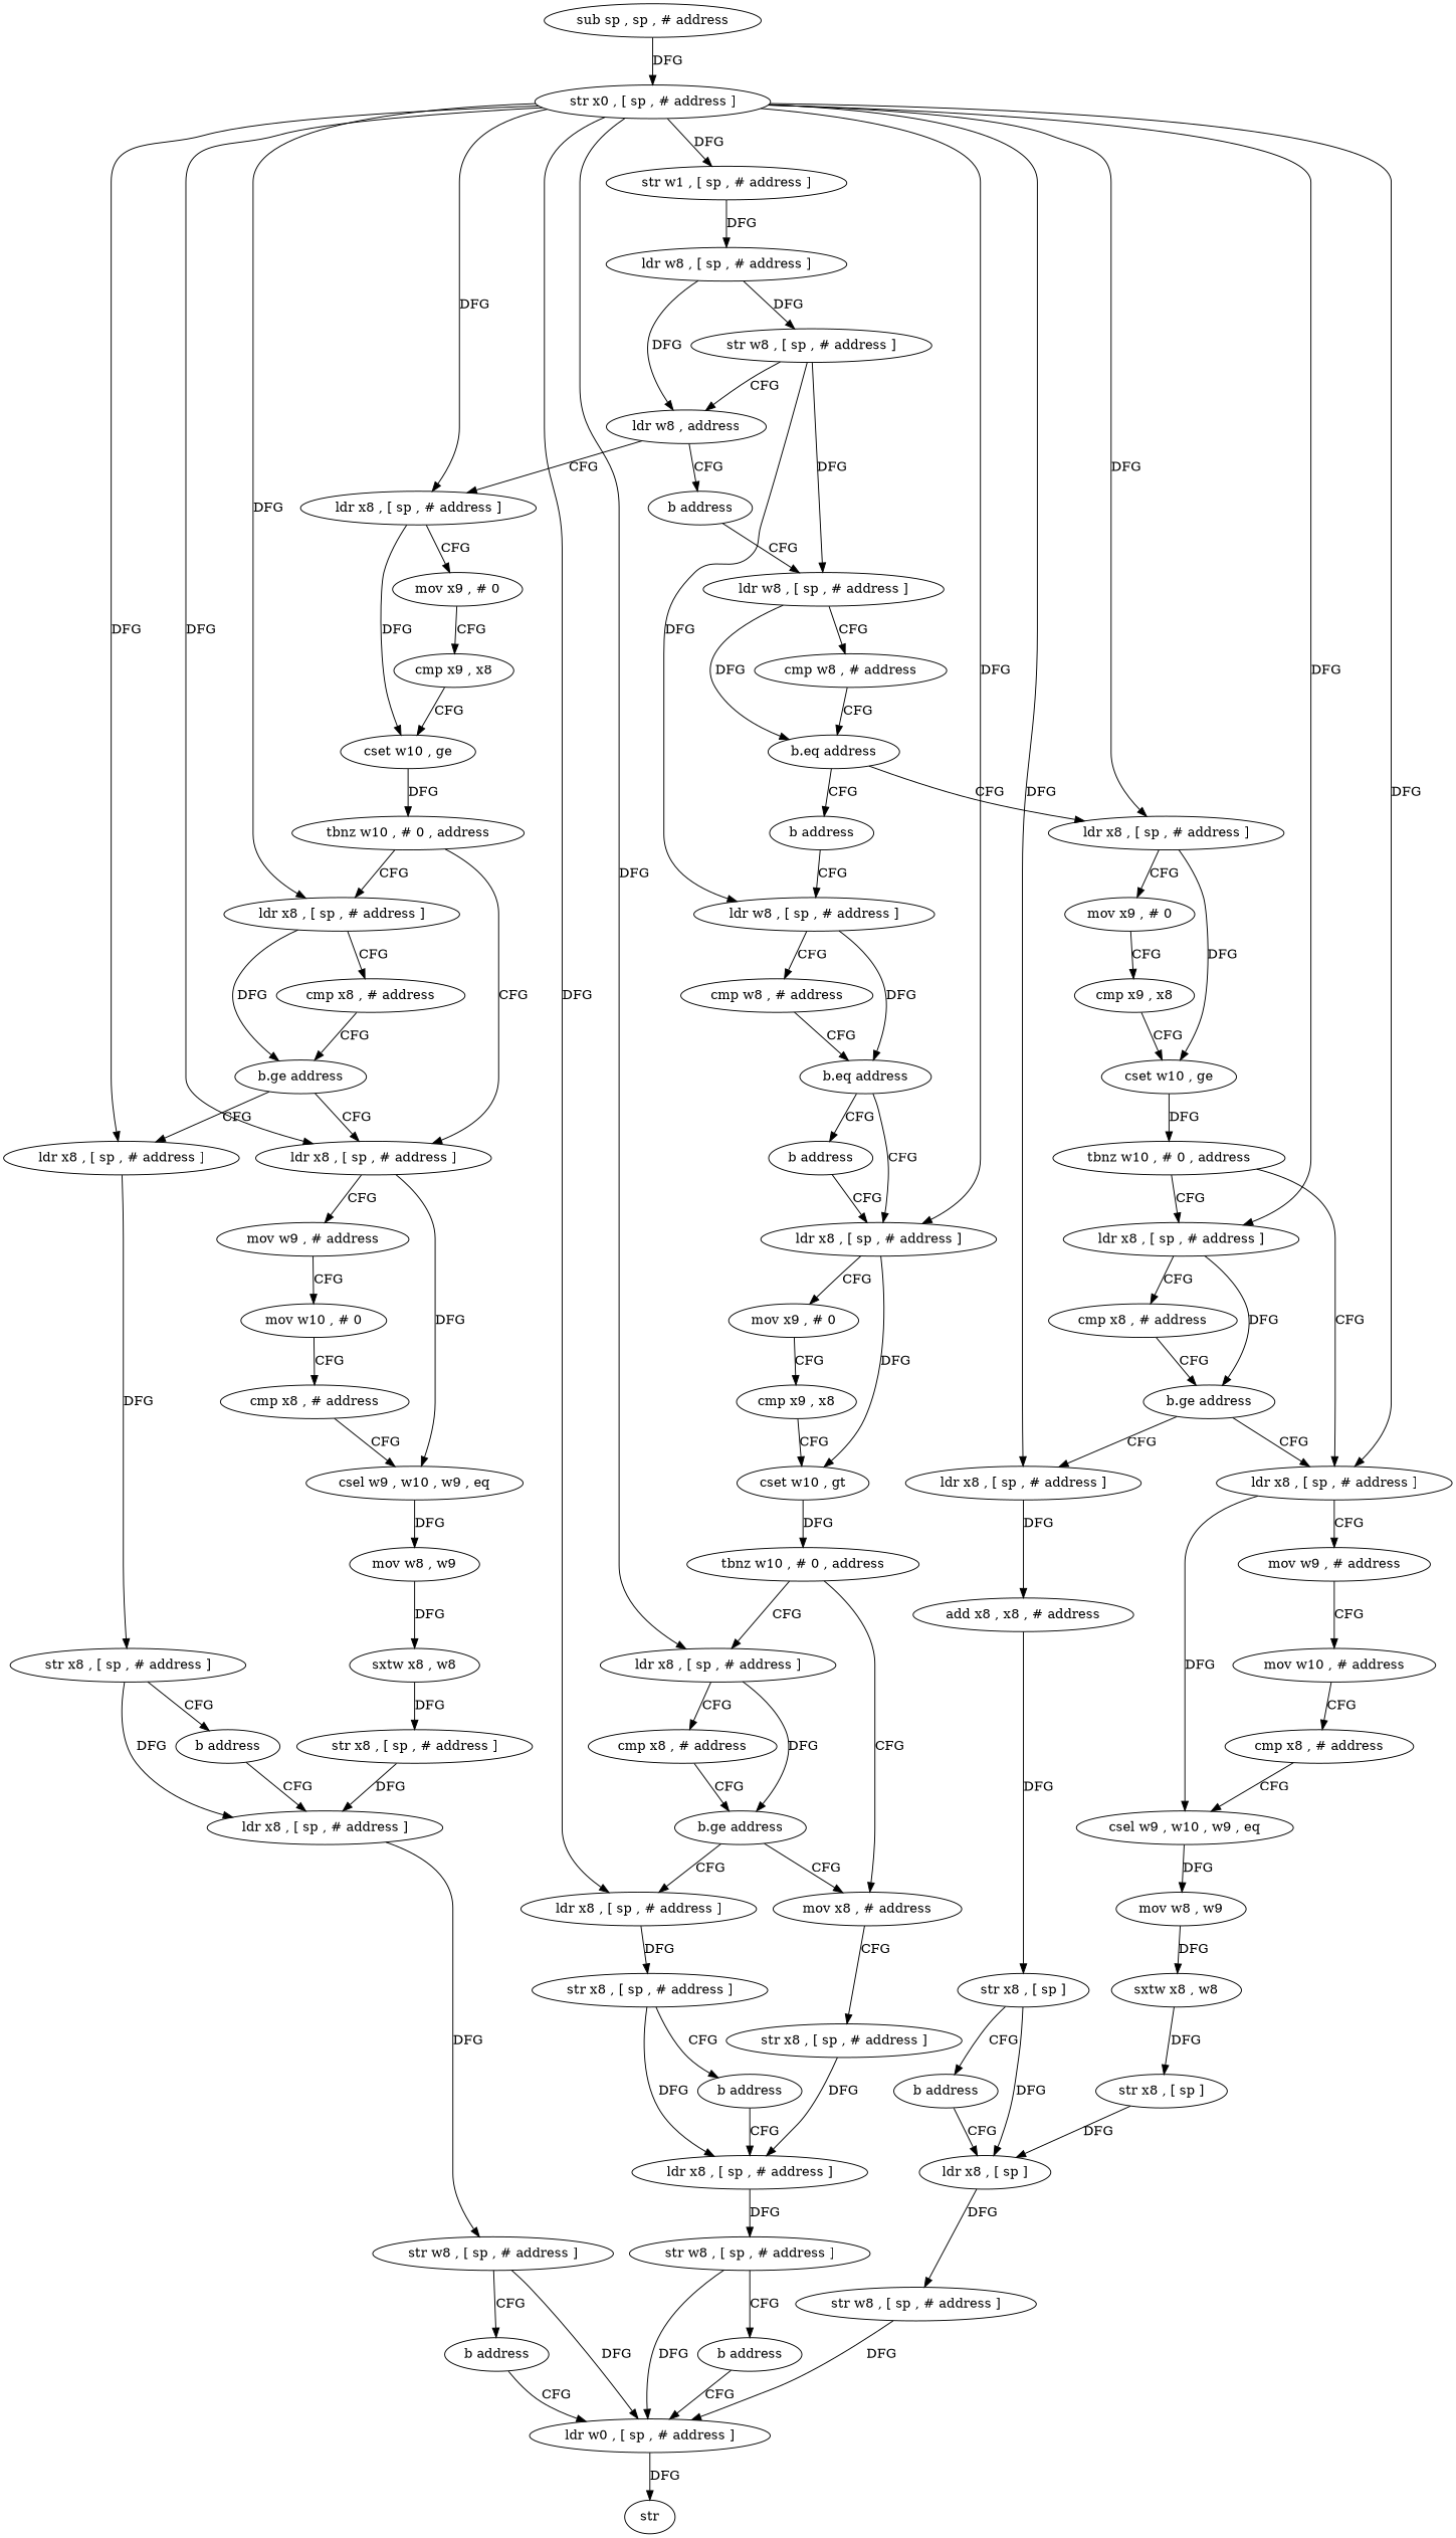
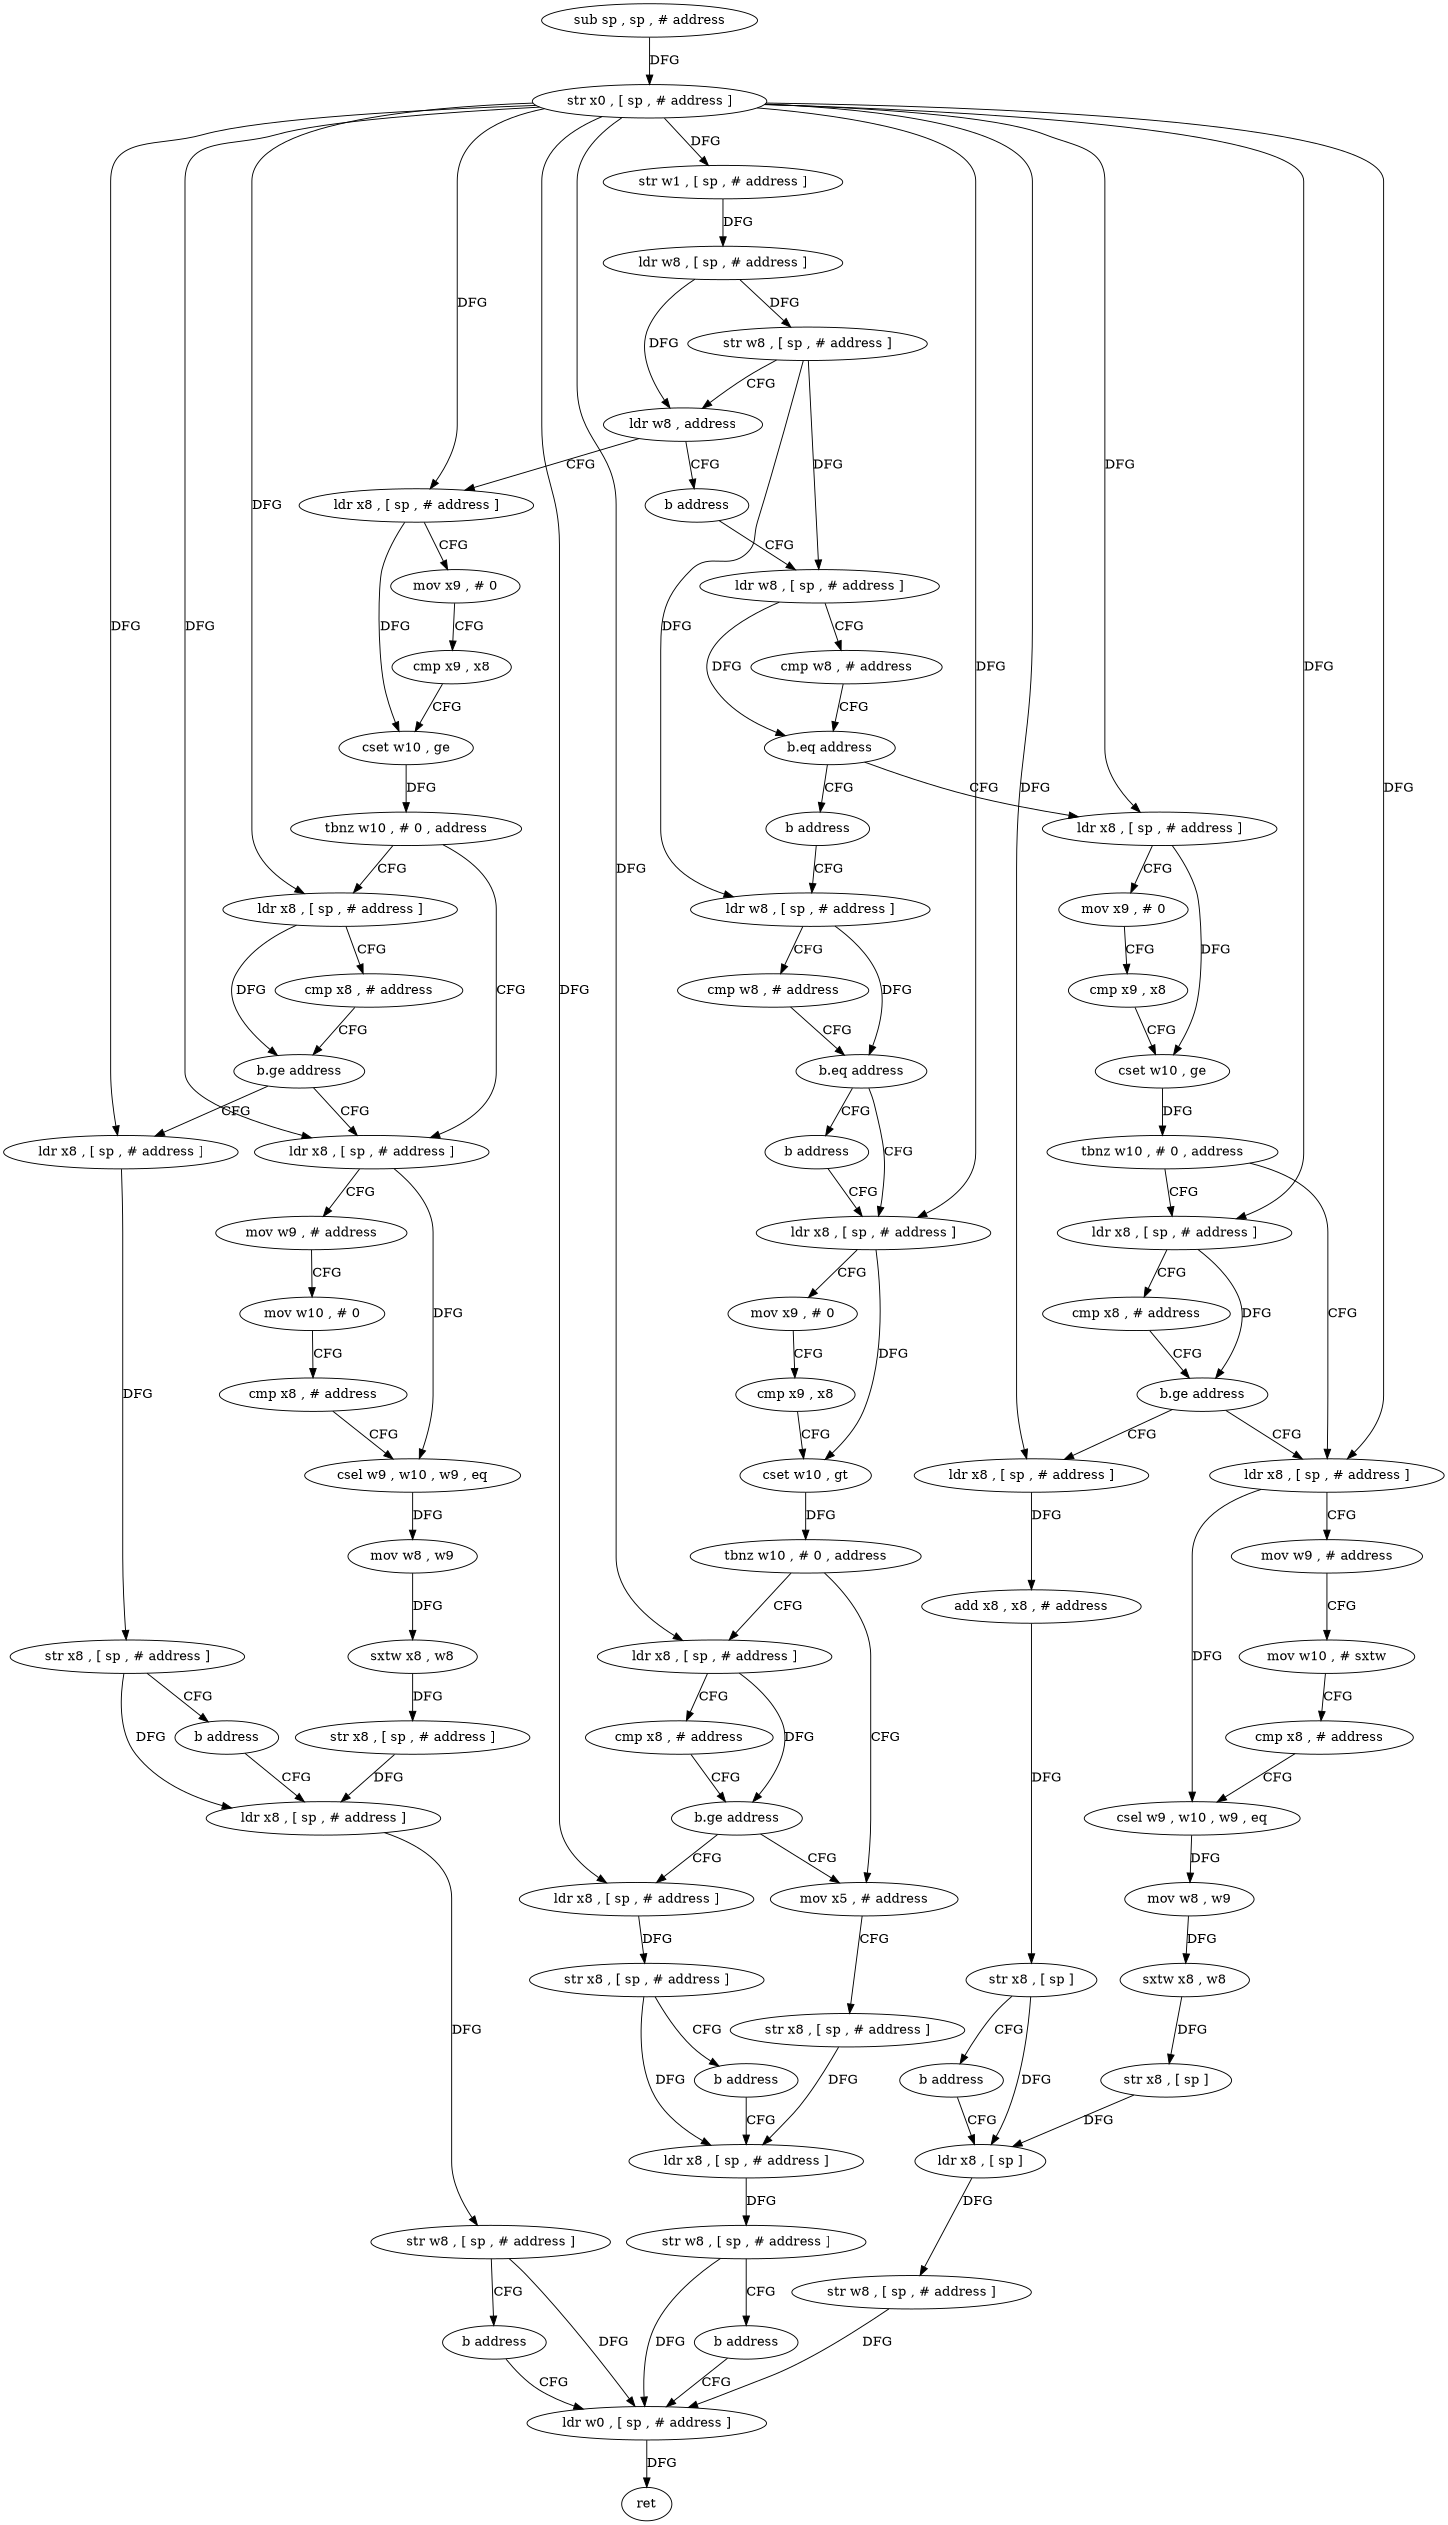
  digraph {
    n1 [label="sub sp , sp , # address"]
    n2 [label="str x0 , [ sp , # address ]"]
    n3 [label="str w1 , [ sp , # address ]"]
    n4 [label="ldr x8 , [ sp , # address ]"]
    n5 [label="ldr x8 , [ sp , # address ]"]
    n6 [label="ldr x8 , [ sp , # address ]"]
    n7 [label="ldr x8 , [ sp , # address ]"]
    n8 [label="ldr x8 , [ sp , # address ]"]
    n9 [label="ldr x8 , [ sp , # address ]"]
    n10 [label="ldr x8 , [ sp , # address ]"]
    n11 [label="ldr x8 , [ sp , # address ]"]
    n12 [label="ldr x8 , [ sp , # address ]"]
    n13 [label="ldr x8 , [ sp , # address ]"]
    n14 [label="ldr x8 , [ sp , # address ]"]
    n15 [label="ldr w8 , [ sp , # address ]"]
    n16 [label="mov x9 , # 0"]
    n17 [label="cset w10 , ge"]
    n18 [label="mov w9 , # address"]
    n19 [label="csel w9 , w10 , w9 , eq"]
    n20 [label="cmp x8 , # address"]
    n21 [label="b.ge address"]
    n22 [label="str x8 , [ sp , # address ]"]
    n23 [label="mov x9 , # 0"]
    n24 [label="cset w10 , ge"]
    n25 [label="mov w9 , # address"]
    n26 [label="csel w9 , w10 , w9 , eq"]
    n27 [label="cmp x8 , # address"]
    n28 [label="b.ge address"]
    n29 [label="add x8 , x8 , # address"]
    n30 [label="mov x9 , # 0"]
    n31 [label="cset w10 , gt"]
    n32 [label="cmp x8 , # address"]
    n33 [label="b.ge address"]
    n34 [label="str x8 , [ sp , # address ]"]
    n35 [label="str w8 , [ sp , # address ]"]
    n36 [label="ldr w8 , address"]
    n37 [label="ldr w8 , [ sp , # address ]"]
    n38 [label="ldr w8 , [ sp , # address ]"]
    n39 [label="b address"]
    n40 [label="cmp w8 , # address"]
    n41 [label="b.eq address"]
    n42 [label="cmp w8 , # address"]
    n43 [label="b.eq address"]
    n44 [label="cmp x9 , x8"]
    n45 [label="tbnz w10 , # 0 , address"]
    n46 [label="mov w10 , # 0"]
    n47 [label="mov w8 , w9"]
    n48 [label="b address"]
    n49 [label="cmp x8 , # address"]
    n50 [label="sxtw x8 , w8"]
    n51 [label="str x8 , [ sp , # address ]"]
    n52 [label="ldr x8 , [ sp , # address ]"]
    n53 [label="str w8 , [ sp , # address ]"]
    n54 [label="ldr w0 , [ sp , # address ]"]
    n55 [label="b address"]
    n56 [label="b address"]
    n57 [label="cmp x9 , x8"]
    n58 [label="tbnz w10 , # 0 , address"]
-   n59 [label=str]
-   n60 [label="mov w10 , # address"]
+   n59 [label=ret]
+   n60 [label="mov w10 , # sxtw"]
    n61 [label="mov w8 , w9"]
    n62 [label="b address"]
    n63 [label="cmp x8 , # address"]
    n64 [label="sxtw x8 , w8"]
    n65 [label="str x8 , [ sp ]"]
    n66 [label="ldr x8 , [ sp ]"]
    n67 [label="str w8 , [ sp , # address ]"]
    n68 [label="str x8 , [ sp ]"]
    n69 [label="cmp x9 , x8"]
    n70 [label="tbnz w10 , # 0 , address"]
    n71 [label="b address"]
-   n72 [label="mov x8 , # address"]
+   n72 [label="mov x5 , # address"]
    n73 [label="str x8 , [ sp , # address ]"]
    n74 [label="ldr x8 , [ sp , # address ]"]
    n75 [label="str w8 , [ sp , # address ]"]
    n76 [label="b address"]
    n77 [label="b address"]
    n1 -> n2 [label=DFG]
    n2 -> n3 [label=DFG]
    n2 -> n4 [label=DFG]
    n2 -> n5 [label=DFG]
    n2 -> n6 [label=DFG]
    n2 -> n7 [label=DFG]
    n2 -> n8 [label=DFG]
    n2 -> n9 [label=DFG]
    n2 -> n10 [label=DFG]
    n2 -> n11 [label=DFG]
    n2 -> n12 [label=DFG]
    n2 -> n13 [label=DFG]
    n2 -> n14 [label=DFG]
    n3 -> n15 [label=DFG]
    n4 -> n16 [label=CFG]
    n4 -> n17 [label=DFG]
    n5 -> n18 [label=CFG]
    n5 -> n19 [label=DFG]
    n6 -> n20 [label=CFG]
    n6 -> n21 [label=DFG]
    n7 -> n22 [label=DFG]
    n8 -> n23 [label=CFG]
    n8 -> n24 [label=DFG]
    n9 -> n25 [label=CFG]
    n9 -> n26 [label=DFG]
    n10 -> n27 [label=CFG]
    n10 -> n28 [label=DFG]
    n11 -> n29 [label=DFG]
    n12 -> n30 [label=CFG]
    n12 -> n31 [label=DFG]
    n13 -> n32 [label=CFG]
    n13 -> n33 [label=DFG]
    n14 -> n34 [label=DFG]
    n15 -> n35 [label=DFG]
    n15 -> n36 [label=DFG]
    n16 -> n44 [label=CFG]
    n17 -> n45 [label=DFG]
    n18 -> n46 [label=CFG]
    n19 -> n47 [label=DFG]
    n20 -> n21 [label=CFG]
    n21 -> n5 [label=CFG]
    n21 -> n7 [label=CFG]
    n22 -> n52 [label=DFG]
    n22 -> n56 [label=CFG]
    n23 -> n57 [label=CFG]
    n24 -> n58 [label=DFG]
    n25 -> n60 [label=CFG]
    n26 -> n61 [label=DFG]
    n27 -> n28 [label=CFG]
    n28 -> n9 [label=CFG]
    n28 -> n11 [label=CFG]
    n29 -> n68 [label=DFG]
    n30 -> n69 [label=CFG]
    n31 -> n70 [label=DFG]
    n32 -> n33 [label=CFG]
    n33 -> n14 [label=CFG]
    n33 -> n72 [label=CFG]
    n34 -> n74 [label=DFG]
    n34 -> n77 [label=CFG]
    n35 -> n36 [label=CFG]
    n35 -> n37 [label=DFG]
    n35 -> n38 [label=DFG]
    n36 -> n4 [label=CFG]
    n36 -> n39 [label=CFG]
    n37 -> n40 [label=CFG]
    n37 -> n41 [label=DFG]
    n38 -> n42 [label=CFG]
    n38 -> n43 [label=DFG]
    n39 -> n37 [label=CFG]
    n40 -> n41 [label=CFG]
    n41 -> n8 [label=CFG]
    n41 -> n48 [label=CFG]
    n42 -> n43 [label=CFG]
    n43 -> n12 [label=CFG]
    n43 -> n62 [label=CFG]
    n44 -> n17 [label=CFG]
    n45 -> n5 [label=CFG]
    n45 -> n6 [label=CFG]
    n46 -> n49 [label=CFG]
    n47 -> n50 [label=DFG]
    n48 -> n38 [label=CFG]
    n49 -> n19 [label=CFG]
    n50 -> n51 [label=DFG]
    n51 -> n52 [label=DFG]
    n52 -> n53 [label=DFG]
    n53 -> n54 [label=DFG]
    n53 -> n55 [label=CFG]
    n54 -> n59 [label=DFG]
    n55 -> n54 [label=CFG]
    n56 -> n52 [label=CFG]
    n57 -> n24 [label=CFG]
    n58 -> n9 [label=CFG]
    n58 -> n10 [label=CFG]
    n60 -> n63 [label=CFG]
    n61 -> n64 [label=DFG]
    n62 -> n12 [label=CFG]
    n63 -> n26 [label=CFG]
    n64 -> n65 [label=DFG]
    n65 -> n66 [label=DFG]
    n66 -> n67 [label=DFG]
    n67 -> n54 [label=DFG]
    n68 -> n66 [label=DFG]
    n68 -> n71 [label=CFG]
    n69 -> n31 [label=CFG]
    n70 -> n13 [label=CFG]
    n70 -> n72 [label=CFG]
    n71 -> n66 [label=CFG]
    n72 -> n73 [label=CFG]
    n73 -> n74 [label=DFG]
    n74 -> n75 [label=DFG]
    n75 -> n54 [label=DFG]
    n75 -> n76 [label=CFG]
    n76 -> n54 [label=CFG]
    n77 -> n74 [label=CFG]
  }
